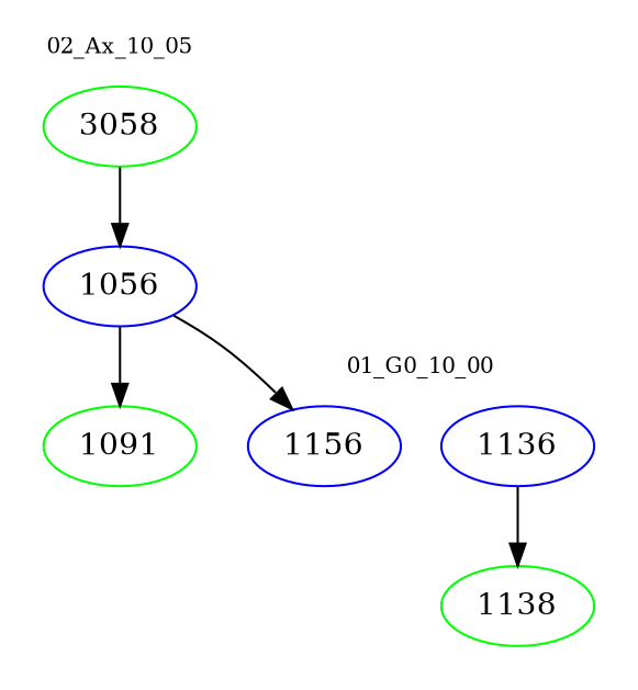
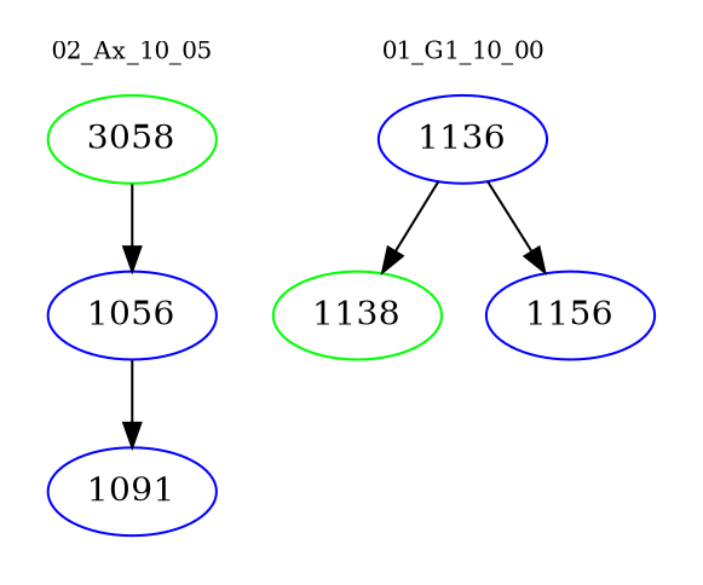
  digraph {
    node [color=blue]
    edge [color=black]
    n1 [color=green label=3058]
    n2 [label=1056]
-   n3 [color=green label=1091]
+   n3 [label=1091]
    n4 [color=green label=1138]
    n5 [label=1136]
    n6 [label=1156]
    subgraph cluster_1 {
      color=white
      fontsize=10
      label="02_Ax_10_05"
      n1
      n2
      n3
    }
    subgraph cluster_2 {
      color=white
      fontsize=10
-     label="01_G0_10_00"
+     label="01_G1_10_00"
      n4
      n5
      n6
    }
    n1 -> n2
    n2 -> n3
    n5 -> n4
-   n2 -> n6
+   n5 -> n6
  }
